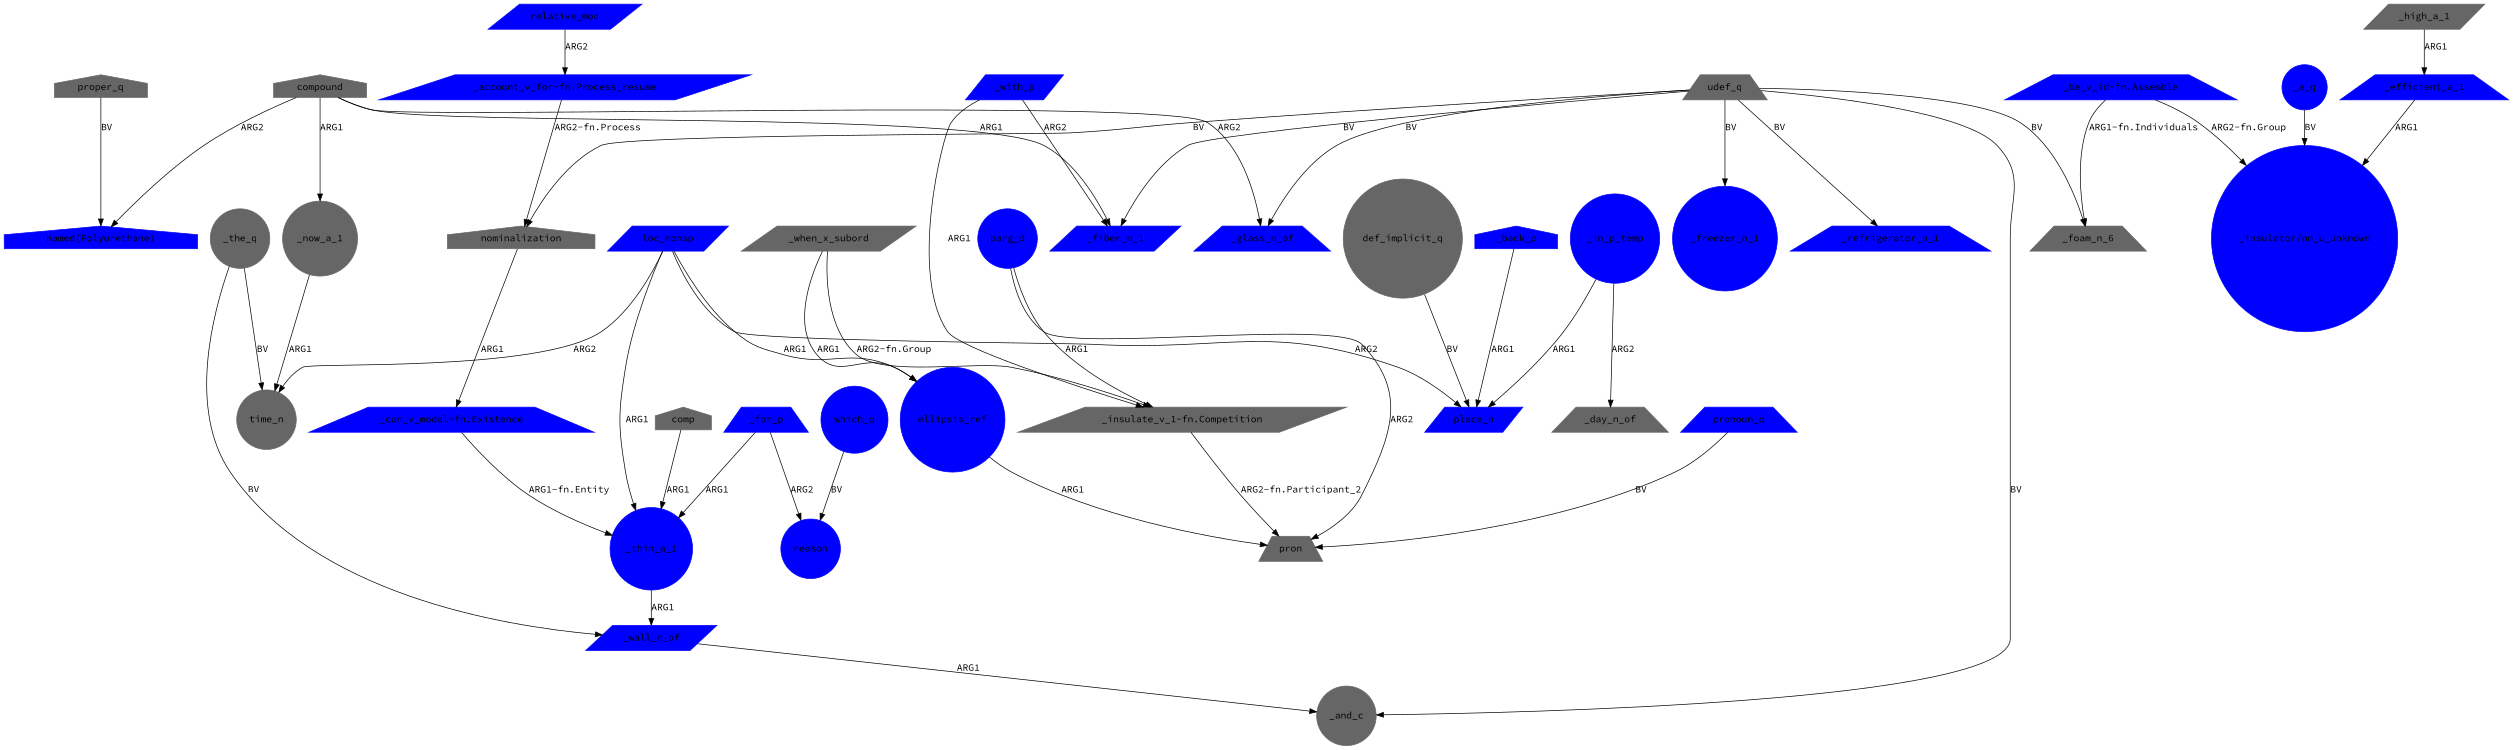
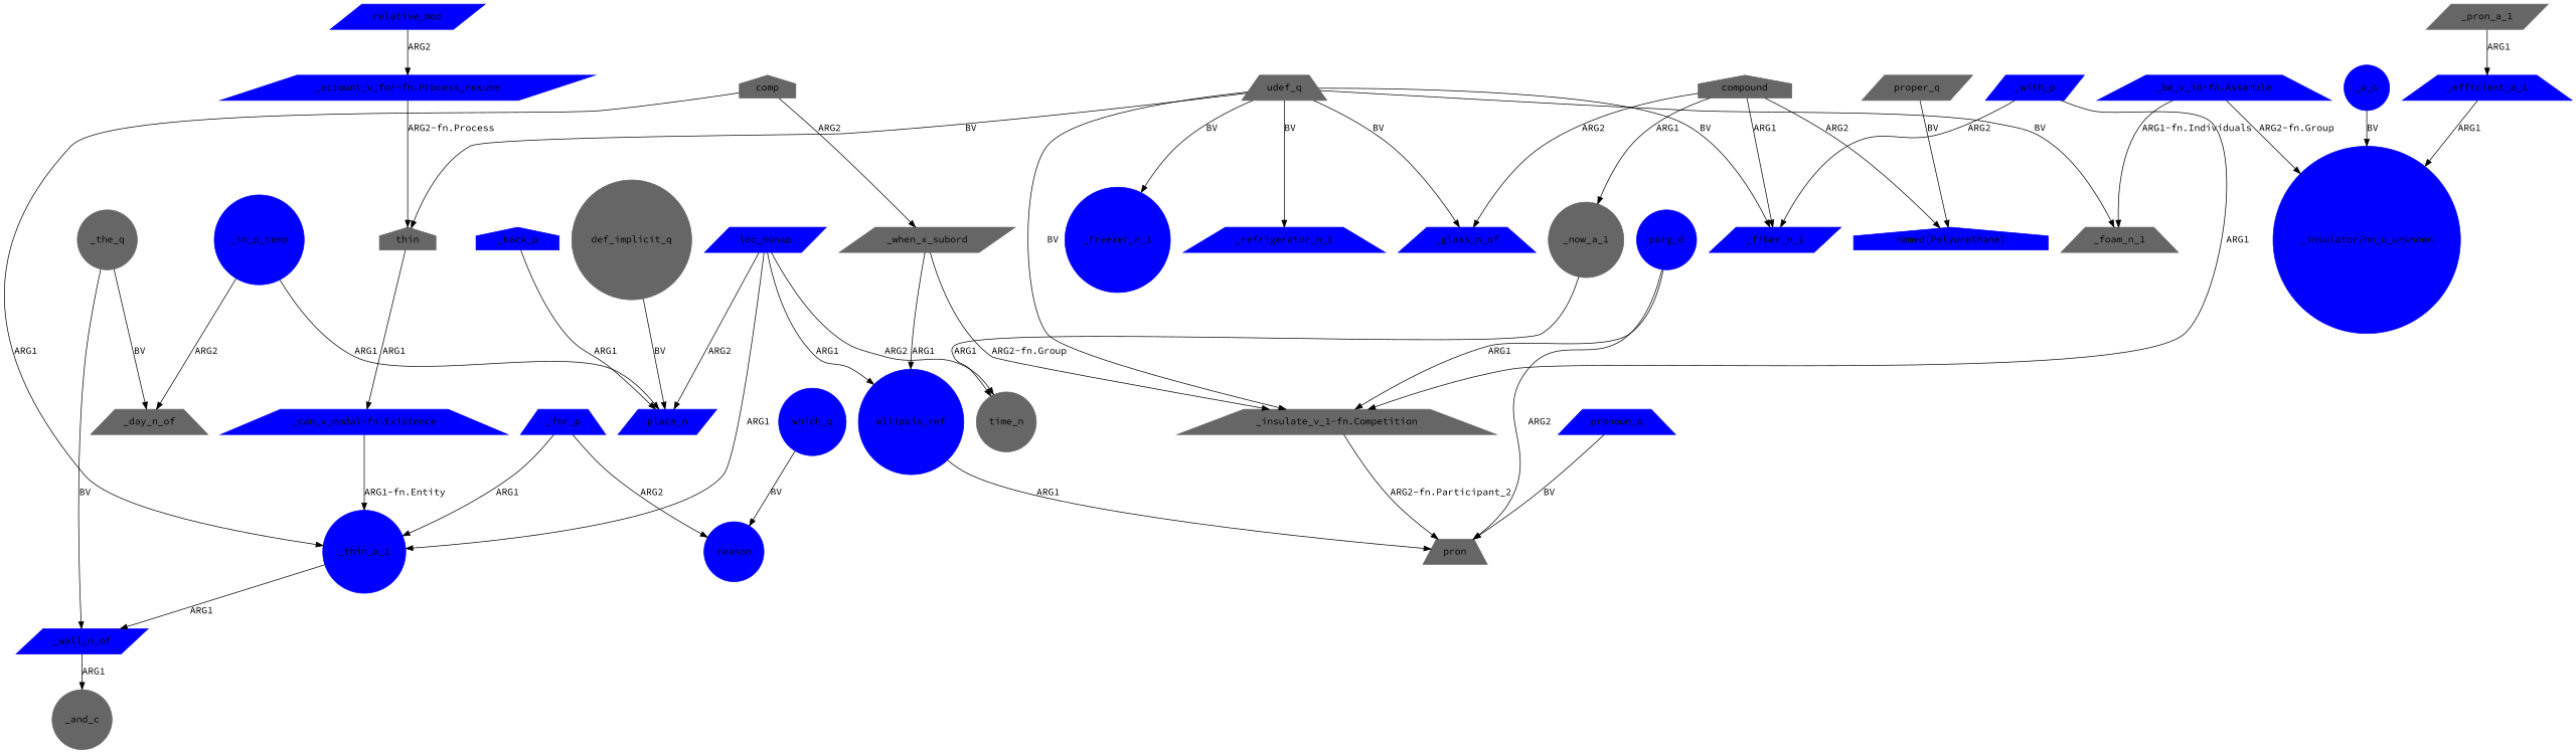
  digraph {
    fontname="Source Code Pro"
    node [color=blue fontname="Source Code Pro" shape=circle style=filled]
    edge [fontname="Source Code Pro"]
    comp [color=gray40 shape=house]
    _thin_a_1
    _when_x_subord [color=gray40 shape=parallelogram]
    _wall_n_of [shape=parallelogram]
-   "_insulate_v_1-fn.Competition" [color=gray40 shape=parallelogram]
+   "_insulate_v_1-fn.Competition" [color=gray40 shape=trapezium]
    ellipsis_ref
    _and_c [color=gray40]
    "_account_v_for-fn.Process_resume" [shape=parallelogram]
-   nominalization [color=gray40 shape=house]
+   nominalization [color=gray40 shape=house label=thin]
    "_can_v_modal-fn.Existence" [shape=trapezium]
    _with_p [shape=parallelogram]
    _fiber_n_1 [shape=parallelogram]
    pron [color=gray40 shape=trapezium]
    compound [color=gray40 shape=house]
    _glass_n_of [shape=trapezium]
    "named(Polyurethane)" [shape=house]
    _now_a_1 [color=gray40]
-   _foam_n_1 [color=gray40 shape=trapezium label=_foam_n_6]
+   _foam_n_1 [color=gray40 shape=trapezium]
    _the_q [color=gray40]
    _day_n_of [color=gray40 shape=trapezium]
    def_implicit_q [color=gray40]
    place_n [shape=parallelogram]
    time_n [color=gray40]
    which_q
    reason
    parg_d
    relative_mod [shape=parallelogram]
    udef_q [color=gray40 shape=trapezium]
    _freezer_n_1
    _refrigerator_n_1 [shape=trapezium]
    _for_p [shape=trapezium]
    loc_nonsp [shape=parallelogram]
    pronoun_q [shape=trapezium]
-   proper_q [color=gray40 shape=house]
+   proper_q [color=gray40 shape=parallelogram]
    _back_p [shape=house]
    "_be_v_id-fn.Assemble" [shape=trapezium]
    "_insulator/nn_u_unknown"
    _a_q
    _in_p_temp
    _efficient_a_1 [shape=trapezium]
-   _high_a_1 [color=gray40 shape=parallelogram]
+   _high_a_1 [color=gray40 shape=parallelogram label=_pron_a_1]
    comp -> _thin_a_1 [label=ARG1]
+   comp -> _when_x_subord [label=ARG2]
    _thin_a_1 -> _wall_n_of [label=ARG1]
    _when_x_subord -> "_insulate_v_1-fn.Competition" [label="ARG2-fn.Group"]
    _when_x_subord -> ellipsis_ref [label=ARG1]
    _wall_n_of -> _and_c [label=ARG1]
    "_insulate_v_1-fn.Competition" -> pron [label="ARG2-fn.Participant_2"]
    ellipsis_ref -> pron [label=ARG1]
    "_account_v_for-fn.Process_resume" -> nominalization [label="ARG2-fn.Process"]
    nominalization -> "_can_v_modal-fn.Existence" [label=ARG1]
    "_can_v_modal-fn.Existence" -> _thin_a_1 [label="ARG1-fn.Entity"]
    _with_p -> "_insulate_v_1-fn.Competition" [label=ARG1]
    _with_p -> _fiber_n_1 [label=ARG2]
    compound -> _fiber_n_1 [label=ARG1]
    compound -> _glass_n_of [label=ARG2]
    compound -> "named(Polyurethane)" [label=ARG2]
    compound -> _now_a_1 [label=ARG1]
    _now_a_1 -> time_n [label=ARG1]
    _the_q -> _wall_n_of [label=BV]
-   _the_q -> time_n [label=BV]
+   _the_q -> _day_n_of [label=BV]
    def_implicit_q -> place_n [label=BV]
    which_q -> reason [label=BV]
    parg_d -> "_insulate_v_1-fn.Competition" [label=ARG1]
    parg_d -> pron [label=ARG2]
    relative_mod -> "_account_v_for-fn.Process_resume" [label=ARG2]
-   udef_q -> _and_c [label=BV]
+   udef_q -> "_insulate_v_1-fn.Competition" [label=BV]
    udef_q -> nominalization [label=BV]
    udef_q -> _fiber_n_1 [label=BV]
    udef_q -> _glass_n_of [label=BV]
    udef_q -> _foam_n_1 [label=BV]
    udef_q -> _freezer_n_1 [label=BV]
    udef_q -> _refrigerator_n_1 [label=BV]
    _for_p -> _thin_a_1 [label=ARG1]
    _for_p -> reason [label=ARG2]
    loc_nonsp -> _thin_a_1 [label=ARG1]
    loc_nonsp -> ellipsis_ref [label=ARG1]
    loc_nonsp -> place_n [label=ARG2]
    loc_nonsp -> time_n [label=ARG2]
    pronoun_q -> pron [label=BV]
    proper_q -> "named(Polyurethane)" [label=BV]
    _back_p -> place_n [label=ARG1]
    "_be_v_id-fn.Assemble" -> _foam_n_1 [label="ARG1-fn.Individuals"]
    "_be_v_id-fn.Assemble" -> "_insulator/nn_u_unknown" [label="ARG2-fn.Group"]
    _a_q -> "_insulator/nn_u_unknown" [label=BV]
    _in_p_temp -> _day_n_of [label=ARG2]
    _in_p_temp -> place_n [label=ARG1]
    _efficient_a_1 -> "_insulator/nn_u_unknown" [label=ARG1]
    _high_a_1 -> _efficient_a_1 [label=ARG1]
  }
